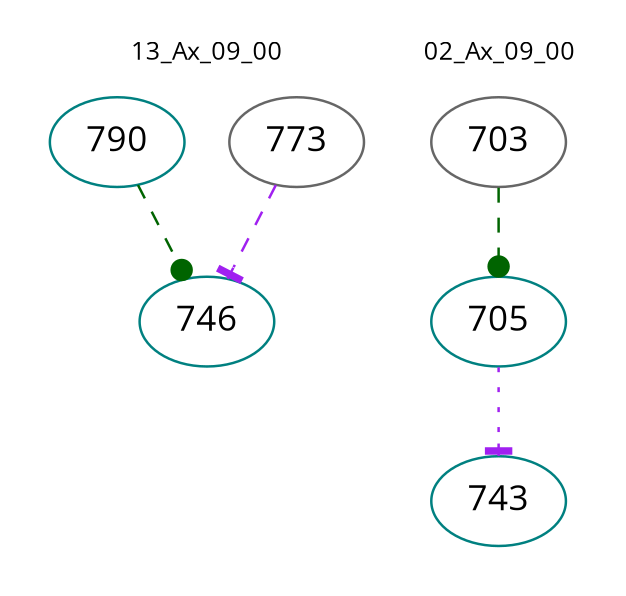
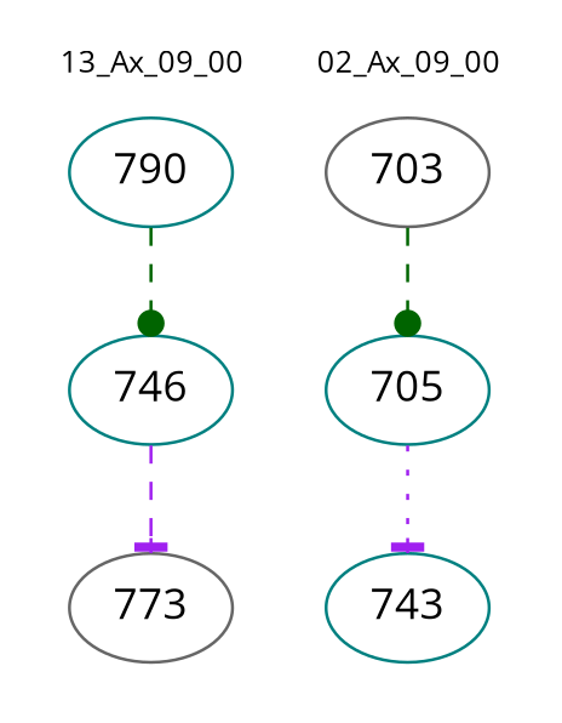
  digraph {
    fontname="Open Sans"
    node [color=teal fontname="Open Sans"]
    edge [arrowhead=tee color=purple fontname="Open Sans" style=dashed]
    n1 [color=gray40 label=773]
    n2 [label=746]
    n3 [label=790]
    n4 [color=gray40 label=703]
    n5 [label=705]
    n6 [label=743]
    subgraph cluster_1 {
      color=white
      fontsize=10
      label="13_Ax_09_00"
      n1
      n2
      n3
    }
    subgraph cluster_2 {
      color=white
      fontsize=10
      label="02_Ax_09_00"
      n4
      n5
      n6
    }
-   n1 -> n2
+   n2 -> n1
    n3 -> n2 [arrowhead=dot color=darkgreen]
    n4 -> n5 [arrowhead=dot color=darkgreen]
    n5 -> n6 [style=dotted]
  }
